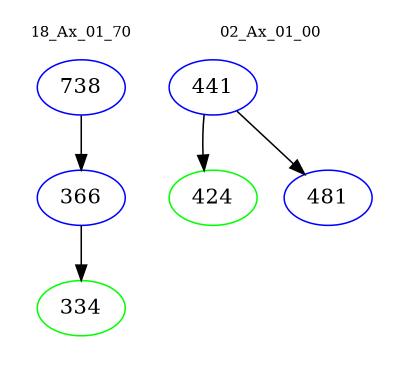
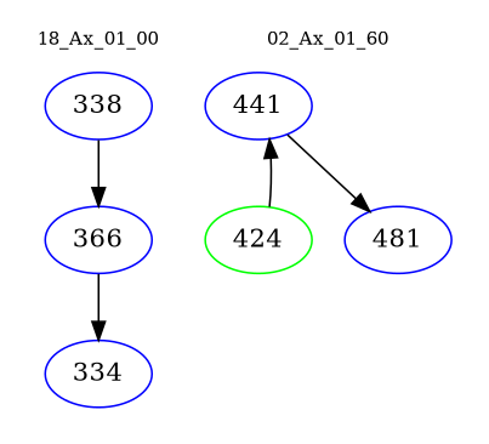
  digraph {
    node [color=blue]
    edge [color=black]
-   n1 [label=738]
-   n2 [color=green label=334]
+   n1 [label=338]
+   n2 [label=334]
    n3 [label=366]
    n4 [label=441]
    n5 [color=green label=424]
    n6 [label=481]
    subgraph cluster_1 {
      color=white
      fontsize=10
-     label="18_Ax_01_70"
+     label="18_Ax_01_00"
      n1
      n2
      n3
    }
    subgraph cluster_2 {
      color=white
      fontsize=10
-     label="02_Ax_01_00"
+     label="02_Ax_01_60"
      n4
      n5
      n6
    }
    n1 -> n3
    n3 -> n2
-   n4 -> n5
+   n5 -> n4
    n4 -> n6
  }
